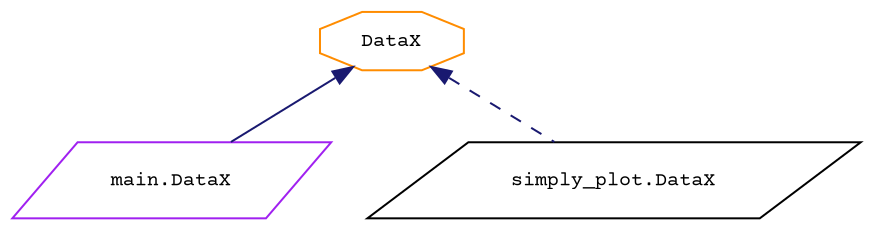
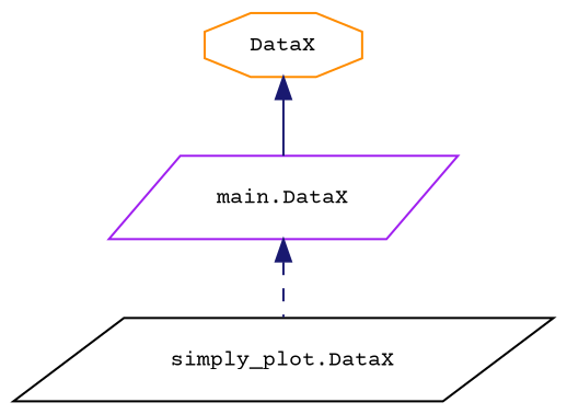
  digraph {
    fontname="Courier Prime"
    rankdir=TB
    node [fillcolor=white fontname="Courier Prime" fontsize=10 shape=parallelogram style=filled]
    edge [color=midnightblue dir=back fontname="Courier Prime" fontsize=10 labelfontname=Helvetica labelfontsize=10]
    n1 [color=darkorange height=0.2 label=DataX shape=octagon width=0.4]
    n2 [color=purple height=0.2 label="main.DataX" width=0.4]
    n3 [color=black height=0.2 label="simply_plot.DataX" width=0.4]
    n1 -> n2 [style=solid]
-   n1 -> n3 [style=dashed]
+   n2 -> n3 [style=dashed]
  }
